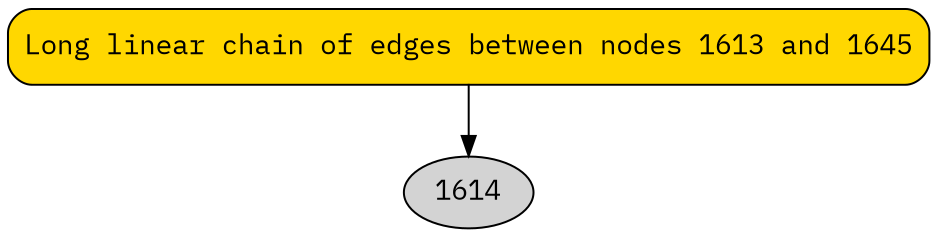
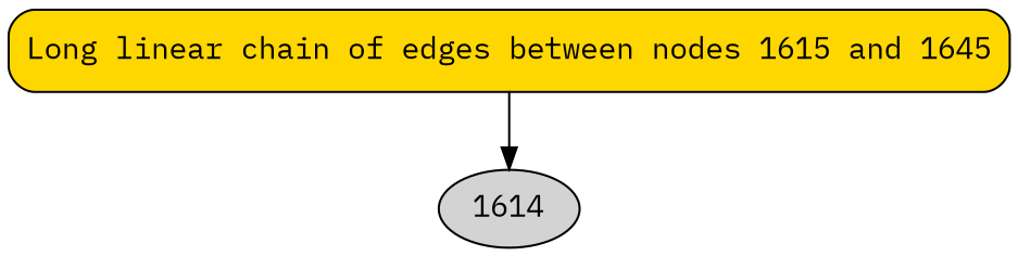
  digraph {
    fontname="IBM Plex Mono"
    node [fontname="IBM Plex Mono"]
-   n1 [fillcolor=gold label="Long linear chain of edges between nodes 1613 and 1645" penwidth=1 shape=Mrecord style="filled,bold"]
+   n1 [fillcolor=gold label="Long linear chain of edges between nodes 1615 and 1645" penwidth=1 shape=Mrecord style="filled,bold"]
    1614 [style=filled fillcolor=lightgrey]
    n1 -> 1614 [fontname="IBM Plex Mono"]
  }
